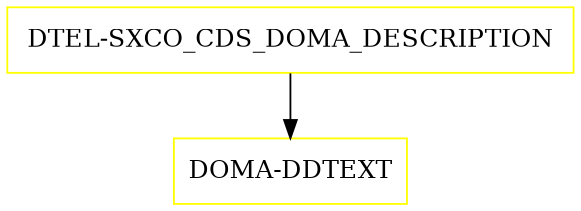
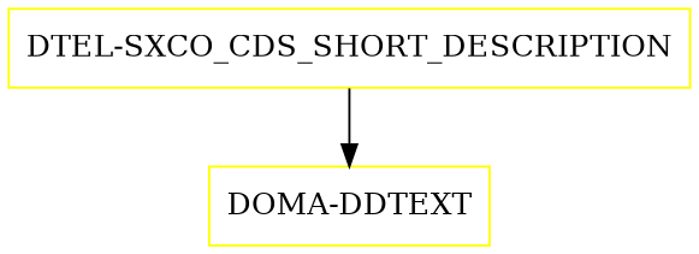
  digraph {
    node [color=yellow shape=box]
-   "DTEL-SXCO_CDS_SHORT_DESCRIPTION" [label="DTEL-SXCO_CDS_DOMA_DESCRIPTION"]
+   "DTEL-SXCO_CDS_SHORT_DESCRIPTION"
    "DOMA-DDTEXT"
    "DTEL-SXCO_CDS_SHORT_DESCRIPTION" -> "DOMA-DDTEXT"
  }
